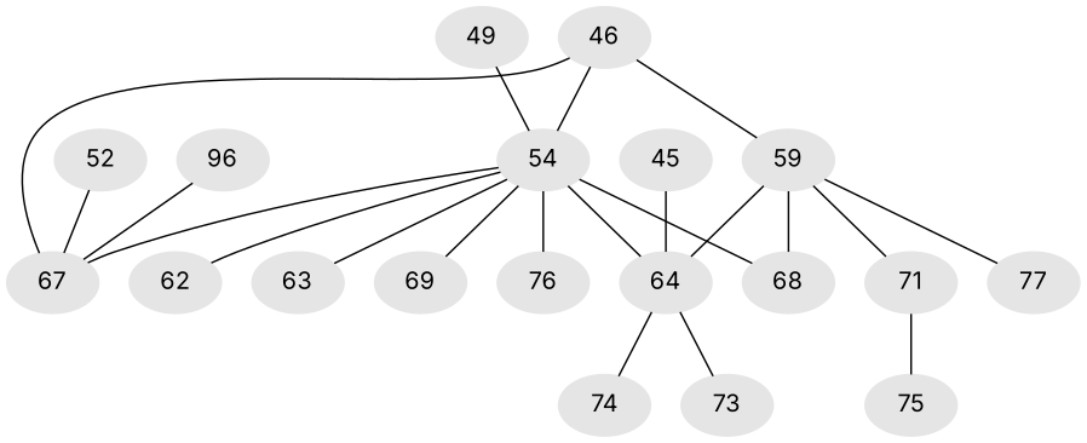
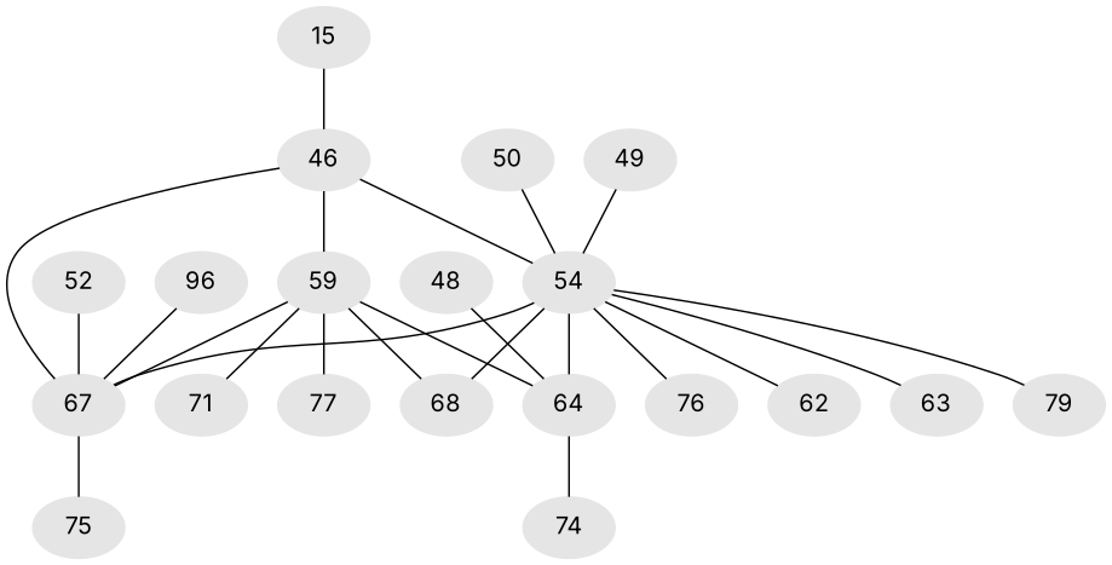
  graph {
    fontname=Inter
    node [color=gray90 fontname=Inter style=filled]
    edge [fontname=Inter]
    46 [super="+16+10+36"]
    54 [super="+7+28+47+19"]
    59 [super="+3+11+48+40"]
    67 [super="+20+57"]
+   15
    64 [super="+17+43+61"]
    74 [super="+72"]
-   73
-   45
+   45 [label=48]
    62 [super="+39"]
    63 [super="+51"]
    68 [super="+27+56"]
-   69
+   69 [label=79]
    76 [super="+31"]
    71
    77 [super="+65"]
    49
+   50 [super="+30"]
    75 [super="+70"]
    52
    n21 [label=96]
    46 -- 54 [weight=3]
    46 -- 59 [weight=3]
    46 -- 67
    54 -- 67 [weight=3]
    54 -- 64 [weight=5]
    54 -- 62
    54 -- 63
    54 -- 68
    54 -- 69
    54 -- 76
+   59 -- 67 [weight=2]
    59 -- 64 [weight=3]
    59 -- 68
    59 -- 71
    59 -- 77
-   71 -- 75
+   67 -- 75
+   15 -- 46
    64 -- 74
-   64 -- 73
    45 -- 64
    49 -- 54
+   50 -- 54
    52 -- 67
    n21 -- 67
  }
